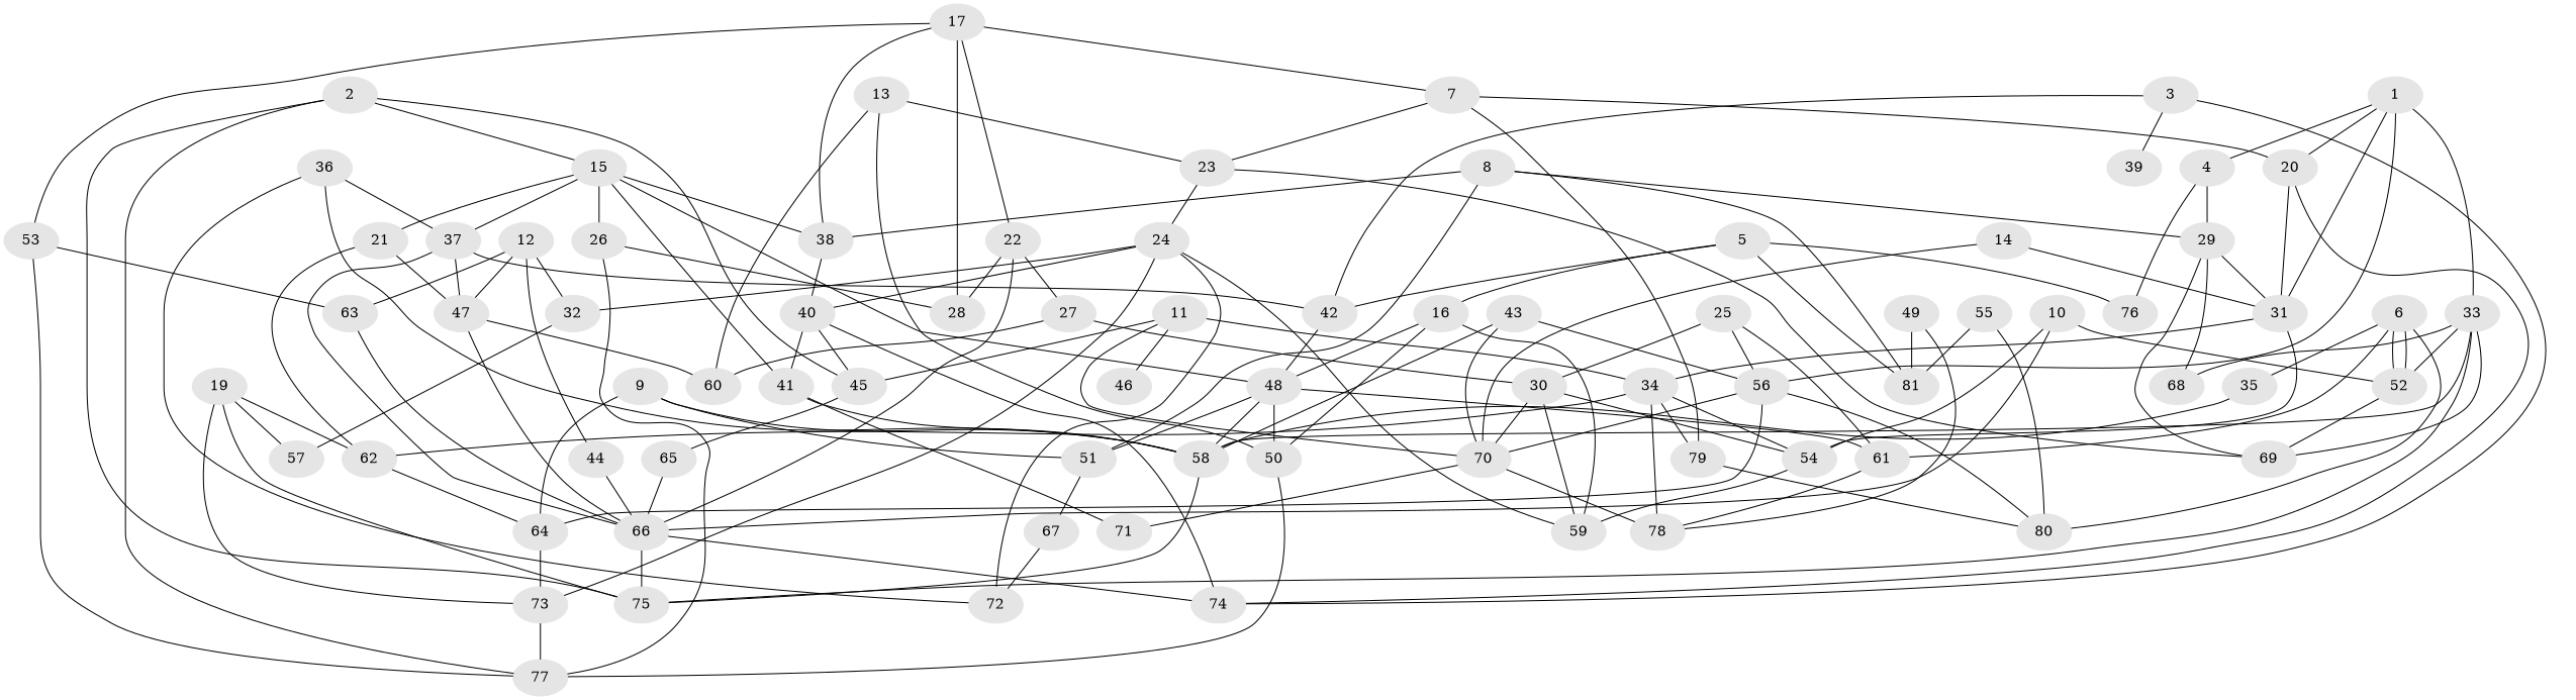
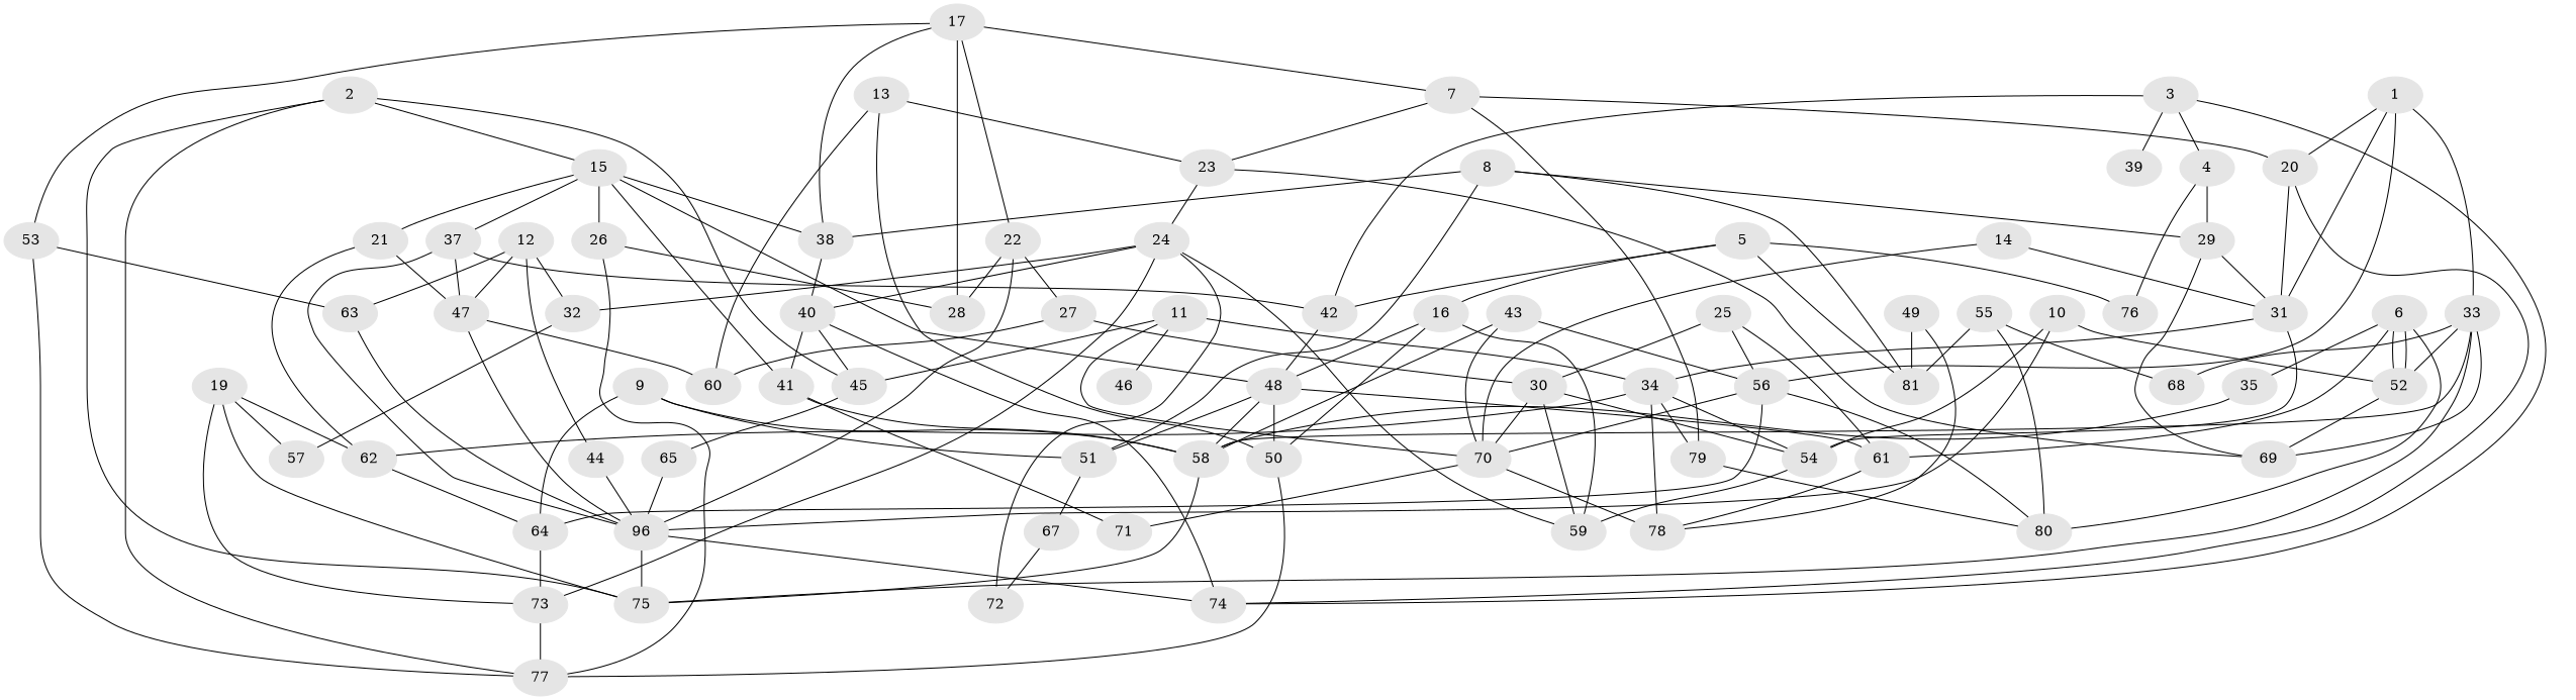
  graph {
    node [color=gray90 style=filled]
    1
    20
    31
    33
    56
    74
    54
    34
    75
    52
    58
    69
    68
    80
    64
    70
    2
    15
    45
    77
    38
    21
    26
    37
    41
    48
    65
    3
    4
    39
    42
    29
    76
    7
    23
    79
    5
    16
    81
    50
    59
    6
    35
    61
    78
    24
    8
    51
    40
    67
    9
    73
    10
-   66
+   66 [label=96]
    11
    46
    62
    71
    12
    32
    44
    47
    63
    57
    60
    13
    14
    28
    17
    22
    53
    27
    43
    19
    30
    72
    25
-   36
    49
    55
    1 -- 20
    1 -- 31
    1 -- 33
    1 -- 56
    20 -- 31
    20 -- 74
    31 -- 54
    31 -- 34
    33 -- 75
    33 -- 52
    33 -- 58
    33 -- 69
    33 -- 68
    56 -- 80
    56 -- 64
    56 -- 70
    54 -- 59
    34 -- 54
    34 -- 79
    34 -- 78
    34 -- 62
    52 -- 69
    58 -- 75
    64 -- 73
    70 -- 78
    70 -- 71
    2 -- 75
    2 -- 15
    2 -- 45
    2 -- 77
    15 -- 38
    15 -- 21
    15 -- 26
    15 -- 37
    15 -- 41
    15 -- 48
    45 -- 65
    38 -- 40
    21 -- 62
    21 -- 47
    26 -- 77
    26 -- 28
    37 -- 42
    37 -- 66
    37 -- 47
    41 -- 58
    41 -- 71
    48 -- 58
    48 -- 50
    48 -- 61
    48 -- 51
    65 -- 66
    3 -- 74
-   1 -- 4
+   3 -- 4
    3 -- 39
    3 -- 42
    4 -- 29
    4 -- 76
    42 -- 48
    29 -- 31
    29 -- 69
    7 -- 20
    7 -- 23
    7 -- 79
    23 -- 69
    23 -- 24
    79 -- 80
    5 -- 42
    5 -- 76
    5 -- 16
    5 -- 81
    16 -- 48
    16 -- 50
    16 -- 59
    50 -- 77
    6 -- 52
    6 -- 52
    6 -- 80
    6 -- 35
    6 -- 61
    35 -- 58
    61 -- 78
    24 -- 59
    24 -- 40
    24 -- 73
    24 -- 32
    24 -- 72
    8 -- 38
    8 -- 29
    8 -- 81
    8 -- 51
    51 -- 67
    40 -- 74
    40 -- 45
    40 -- 41
    67 -- 72
    9 -- 58
    9 -- 64
    9 -- 51
    73 -- 77
    10 -- 54
    10 -- 52
    10 -- 66
    66 -- 74
    66 -- 75
    11 -- 34
    11 -- 70
    11 -- 45
    11 -- 46
    62 -- 64
    12 -- 32
    12 -- 44
    12 -- 47
    12 -- 63
    32 -- 57
    44 -- 66
    47 -- 66
    47 -- 60
    63 -- 66
    13 -- 23
    13 -- 50
    13 -- 60
    14 -- 31
    14 -- 70
    17 -- 38
    17 -- 7
    17 -- 28
    17 -- 22
    17 -- 53
    22 -- 66
    22 -- 28
    22 -- 27
    53 -- 77
    53 -- 63
    27 -- 60
    27 -- 30
    43 -- 56
    43 -- 58
    43 -- 70
    19 -- 75
    19 -- 73
    19 -- 62
    19 -- 57
    30 -- 54
    30 -- 70
    30 -- 59
    25 -- 56
    25 -- 61
    25 -- 30
-   36 -- 58
-   36 -- 37
-   36 -- 72
    49 -- 81
    49 -- 78
-   29 -- 68
+   55 -- 68
    55 -- 80
    55 -- 81
  }
